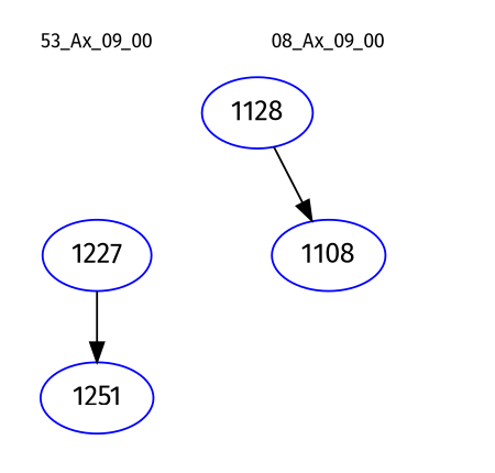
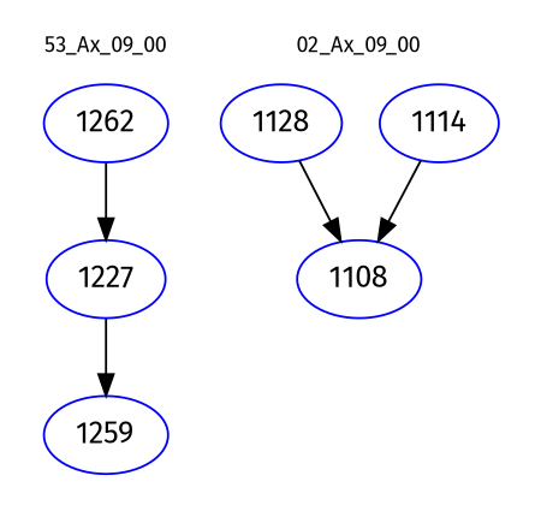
  digraph {
    fontname="Fira Sans"
    node [color=blue fontname="Fira Sans"]
    edge [color=black fontname="Fira Sans"]
+   n1 [label=1262]
    n2 [label=1227]
-   n3 [label=1251]
+   n3 [label=1259]
+   n4 [label=1114]
    n5 [label=1108]
    n6 [label=1128]
    subgraph cluster_1 {
      color=white
      fontsize=10
      label="53_Ax_09_00"
+     n1
      n2
      n3
    }
    subgraph cluster_2 {
      color=white
      fontsize=10
-     label="08_Ax_09_00"
+     label="02_Ax_09_00"
+     n4
      n5
      n6
    }
+   n1 -> n2
    n2 -> n3
+   n4 -> n5
    n6 -> n5
  }
